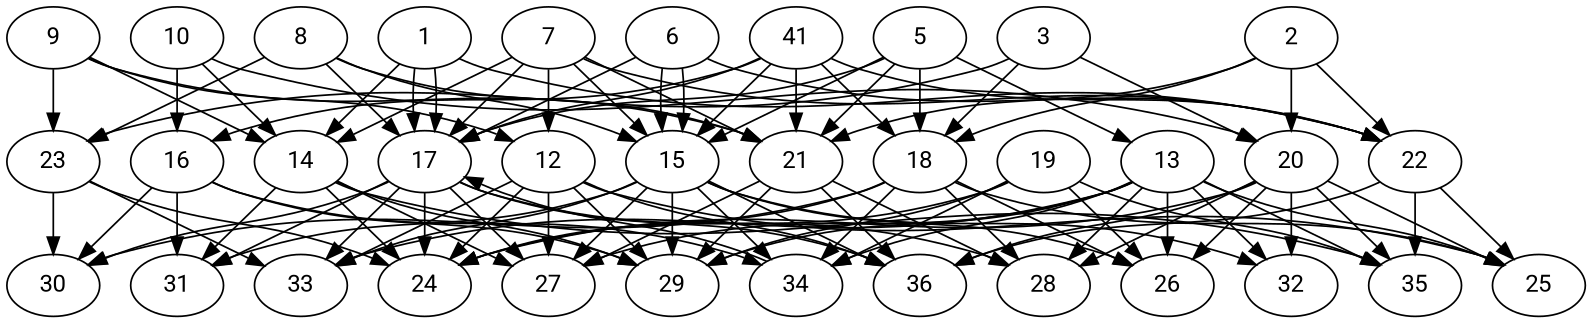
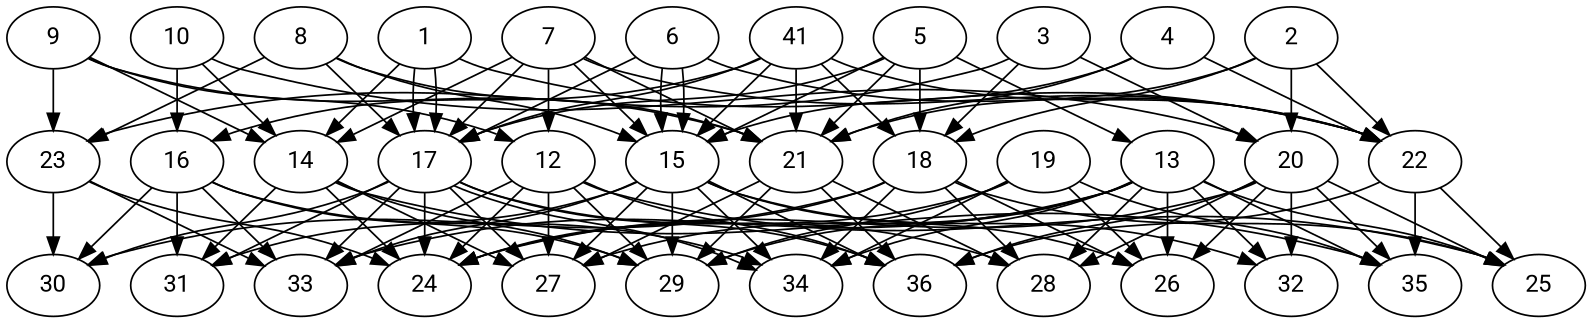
  digraph {
    fontname=Roboto
    node [alpha=0.18 fontname=Roboto]
    edge [fontname=Roboto]
    1 [alpha=0.11 expect_size=441006191445929024]
    14 [alpha=0.16 expect_size=23730781814250332]
    17 [alpha=0.02 expect_size=43117134986039840]
    22 [alpha=0.12 expect_size=491281782227523968]
    24 [alpha=0.16 expect_size=14231863527952464]
    27 [alpha=0.00 expect_size=7121422854956221]
    29 [expect_size=55988968852203503616]
    35 [alpha=0.12 expect_size=54664654656642432]
    31 [alpha=0.06 expect_size=304762422133475136]
    33 [alpha=0.12 expect_size=83745185093536976]
    36 [alpha=0.07 expect_size=14136138268672000000]
    28 [alpha=0.05 expect_size=13489857540178120]
    34 [alpha=0.17 expect_size=17774229806825603072]
    30 [alpha=0.09 expect_size=209714440970658880]
    25 [alpha=0.14 expect_size=6246169022094716]
    2 [alpha=0.06 expect_size=584274439736268672]
    18 [alpha=0.04 expect_size=19213363236171992]
    20 [alpha=0.06 expect_size=5485271122351822]
    21 [alpha=0.04 expect_size=25444300328720192]
    26 [alpha=0.09 expect_size=59934554973702272]
    19 [alpha=0.05 expect_size=131866189963367616]
    32 [alpha=0.07 expect_size=415248633084191680]
    3 [alpha=0.09 expect_size=14951510185979392]
    23 [expect_size=2030731572813694]
+   4 [alpha=0.08 expect_size=261874706571752960]
    15 [alpha=0.06 expect_size=2614505897645853696]
    5 [alpha=0.15 expect_size=274541143029195264]
    13 [alpha=0.10 expect_size=614795478722226688]
    6 [expect_size=329938637137479991296]
    7 [alpha=0.04 expect_size=32439741159792580]
    12 [alpha=0.09 expect_size=18127685788804612]
    8 [expect_size=598357976866583168]
    9 [alpha=0.19 expect_size=6581440117636462]
    10 [alpha=0.01 expect_size=44221872096791232512]
    16 [alpha=0.01 expect_size=1292056472052471693312]
    n36 [alpha=0.19 expect_size=11005404113776624 label=41]
    1 -> 14
    1 -> 17
    1 -> 17
    1 -> 22
    14 -> 24
    14 -> 27
    14 -> 29
    14 -> 35
    14 -> 31
    17 -> 24
    17 -> 27
    17 -> 31
    17 -> 33
    17 -> 36
    17 -> 28
-   34 -> 17
+   17 -> 34
    17 -> 30
    22 -> 35
    22 -> 36
    22 -> 25
    2 -> 22
    2 -> 18
    2 -> 20
    2 -> 21
    18 -> 24
    18 -> 28
    18 -> 34
    18 -> 30
    18 -> 25
    18 -> 26
    20 -> 24
    20 -> 35
    20 -> 36
    20 -> 28
    20 -> 25
    20 -> 26
    20 -> 32
    21 -> 27
    21 -> 29
    21 -> 36
    21 -> 28
    19 -> 24
    19 -> 29
    19 -> 35
    19 -> 34
    19 -> 26
    3 -> 18
    3 -> 20
    3 -> 23
    23 -> 24
    23 -> 33
    23 -> 30
+   4 -> 22
+   4 -> 21
+   4 -> 15
    15 -> 27
    15 -> 29
    15 -> 31
    15 -> 33
    15 -> 36
    15 -> 34
    15 -> 26
    15 -> 32
    5 -> 17
    5 -> 18
    5 -> 21
    5 -> 15
    5 -> 13
    13 -> 27
    13 -> 29
    13 -> 35
    13 -> 33
    13 -> 28
    13 -> 34
    13 -> 25
    13 -> 26
    13 -> 32
    6 -> 17
    6 -> 22
    6 -> 15
    6 -> 15
    7 -> 14
    7 -> 17
    7 -> 22
    7 -> 21
    7 -> 15
    7 -> 12
    12 -> 24
    12 -> 27
    12 -> 29
    12 -> 33
    12 -> 36
    12 -> 25
    8 -> 17
    8 -> 21
    8 -> 23
    8 -> 15
    9 -> 14
    9 -> 21
    9 -> 23
    9 -> 12
    10 -> 14
    10 -> 20
    10 -> 16
    16 -> 29
    16 -> 31
+   16 -> 33
    16 -> 34
    16 -> 30
    n36 -> 17
    n36 -> 22
    n36 -> 18
    n36 -> 21
    n36 -> 15
    n36 -> 16
  }
